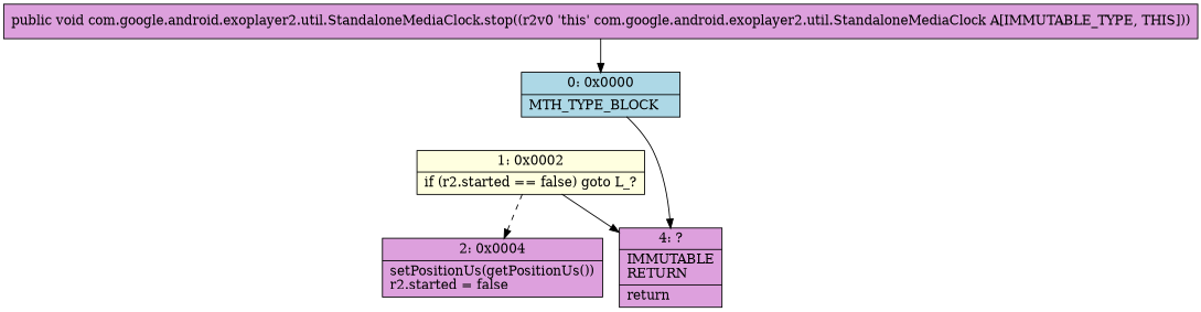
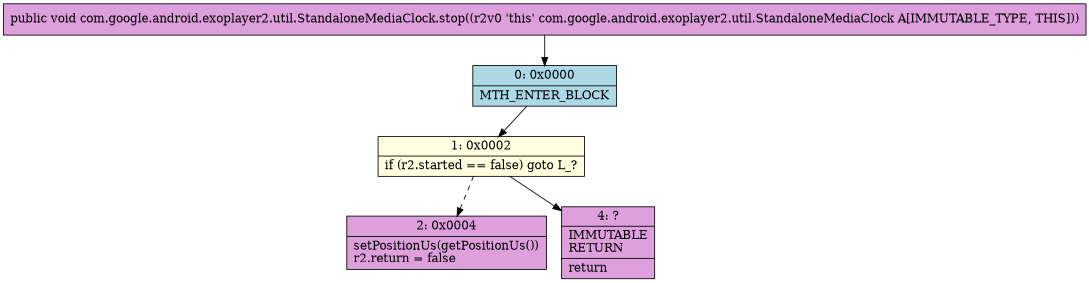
  digraph {
    node [fillcolor=plum shape=record style=filled]
-   n1 [fillcolor=lightblue label="{0\:\ 0x0000|MTH_TYPE_BLOCK\l}"]
+   n1 [fillcolor=lightblue label="{0\:\ 0x0000|MTH_ENTER_BLOCK\l}"]
    n2 [fillcolor=lightyellow label="{1\:\ 0x0002|if (r2.started == false) goto L_?\l}"]
-   n3 [label="{2\:\ 0x0004|setPositionUs(getPositionUs())\lr2.started = false\l}"]
+   n3 [label="{2\:\ 0x0004|setPositionUs(getPositionUs())\lr2.return = false\l}"]
    n4 [label="{4\:\ ?|IMMUTABLE\lRETURN\l|return\l}"]
    n5 [label="{public void com.google.android.exoplayer2.util.StandaloneMediaClock.stop((r2v0 'this' com.google.android.exoplayer2.util.StandaloneMediaClock A[IMMUTABLE_TYPE, THIS])) }"]
-   n1 -> n4
+   n1 -> n2
    n2 -> n3 [style=dashed]
    n2 -> n4
    n5 -> n1
  }
